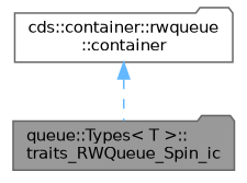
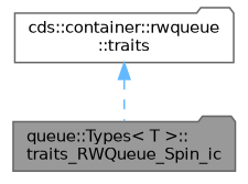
  digraph {
    node [color=gray40 fontname=Helvetica fontsize=10 shape=folder style=filled]
    n1 [fillcolor=grey60 fontcolor=black height=0.2 label="queue::Types\< T \>::\ltraits_RWQueue_Spin_ic" width=0.4]
-   n2 [fillcolor=white height=0.2 label="cds::container::rwqueue\l::container" width=0.4]
+   n2 [fillcolor=white height=0.2 label="cds::container::rwqueue\l::traits" width=0.4]
    n2 -> n1 [color=steelblue1 dir=back fontname=Helvetica fontsize=10 labelfontname=Helvetica labelfontsize=10 style=dashed]
  }
